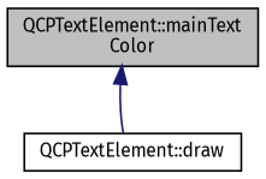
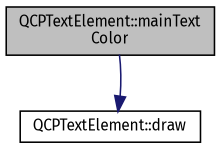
  digraph {
    rankdir=TB
    fontname="Fira Sans"
    node [color=black fontname="Fira Sans" fontsize=10 shape=record style=filled]
    n1 [fillcolor=grey75 fontcolor=black height=0.2 label="QCPTextElement::mainText\lColor" width=0.4]
    n2 [fillcolor=white height=0.2 label="QCPTextElement::draw" width=0.4]
-   n1 -> n2 [color=midnightblue dir=back fontname="Fira Sans" fontsize=10 labelfontname=Helvetica labelfontsize=10 style=solid]
+   n2 -> n1 [color=midnightblue dir=back fontname="Fira Sans" fontsize=10 labelfontname=Helvetica labelfontsize=10 style=solid]
  }
